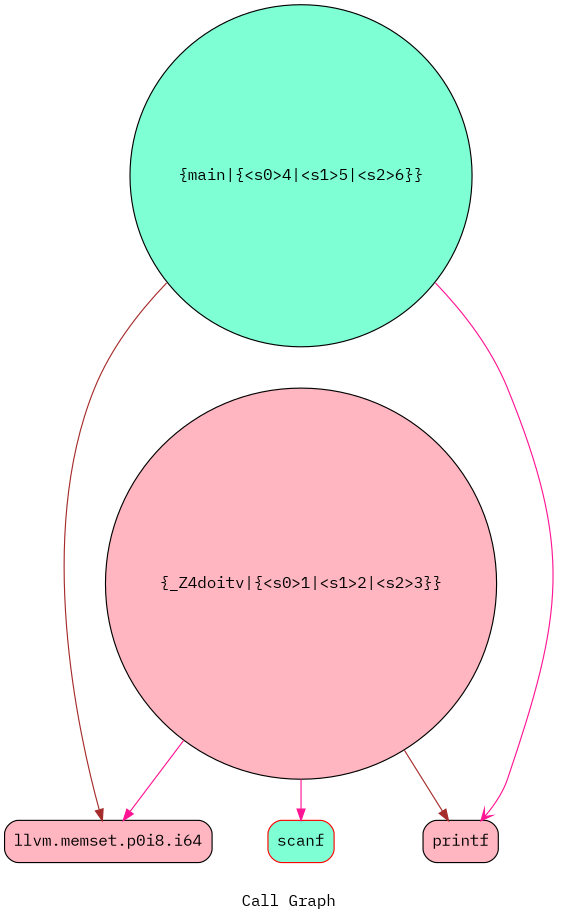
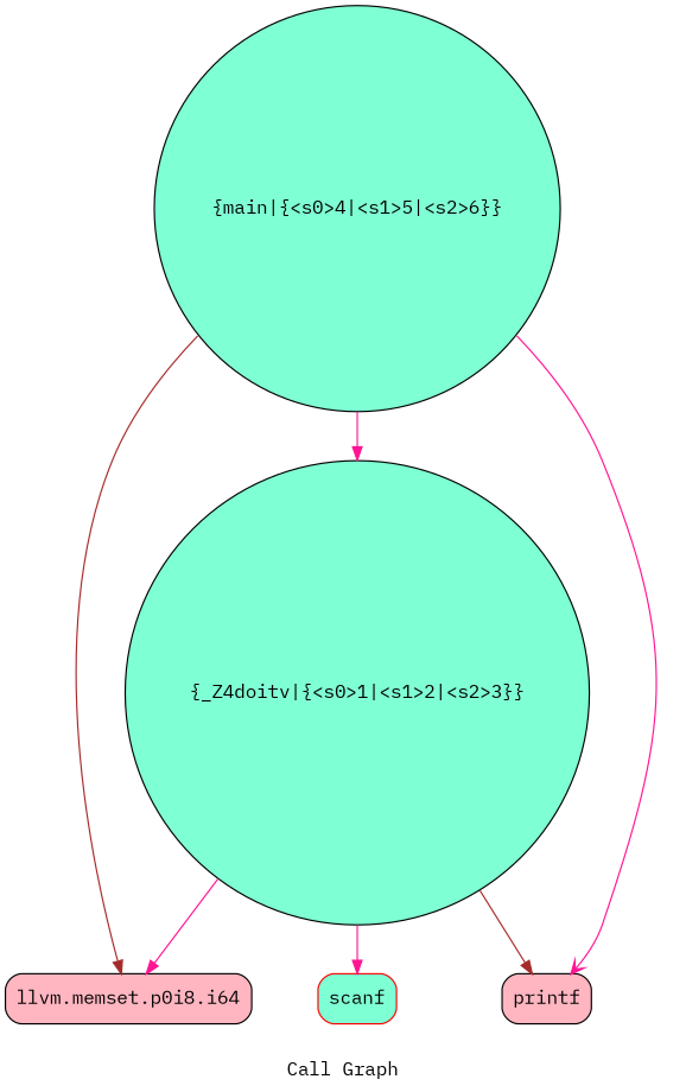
  digraph {
    fontname="IBM Plex Mono"
    label="Call Graph"
    node [color=black fillcolor=aquamarine fontname="IBM Plex Mono" shape=Mrecord style=filled]
    edge [arrowhead=normal color=deeppink fontname="IBM Plex Mono" tailport=s0]
-   n1 [fillcolor=lightpink label="{_Z4doitv|{<s0>1|<s1>2|<s2>3}}" shape=circle]
+   n1 [label="{_Z4doitv|{<s0>1|<s1>2|<s2>3}}" shape=circle]
    n2 [color=red label="{scanf}"]
    n3 [fillcolor=lightpink label="{llvm.memset.p0i8.i64}"]
    n4 [fillcolor=lightpink label="{printf}"]
    n5 [label="{main|{<s0>4|<s1>5|<s2>6}}" shape=circle]
    n1 -> n2
    n1 -> n3 [tailport=s1]
    n1 -> n4 [color=brown tailport=s2]
+   n5 -> n1 [tailport=s2]
    n5 -> n3 [color=brown]
    n5 -> n4 [arrowhead=vee tailport=s1]
  }
